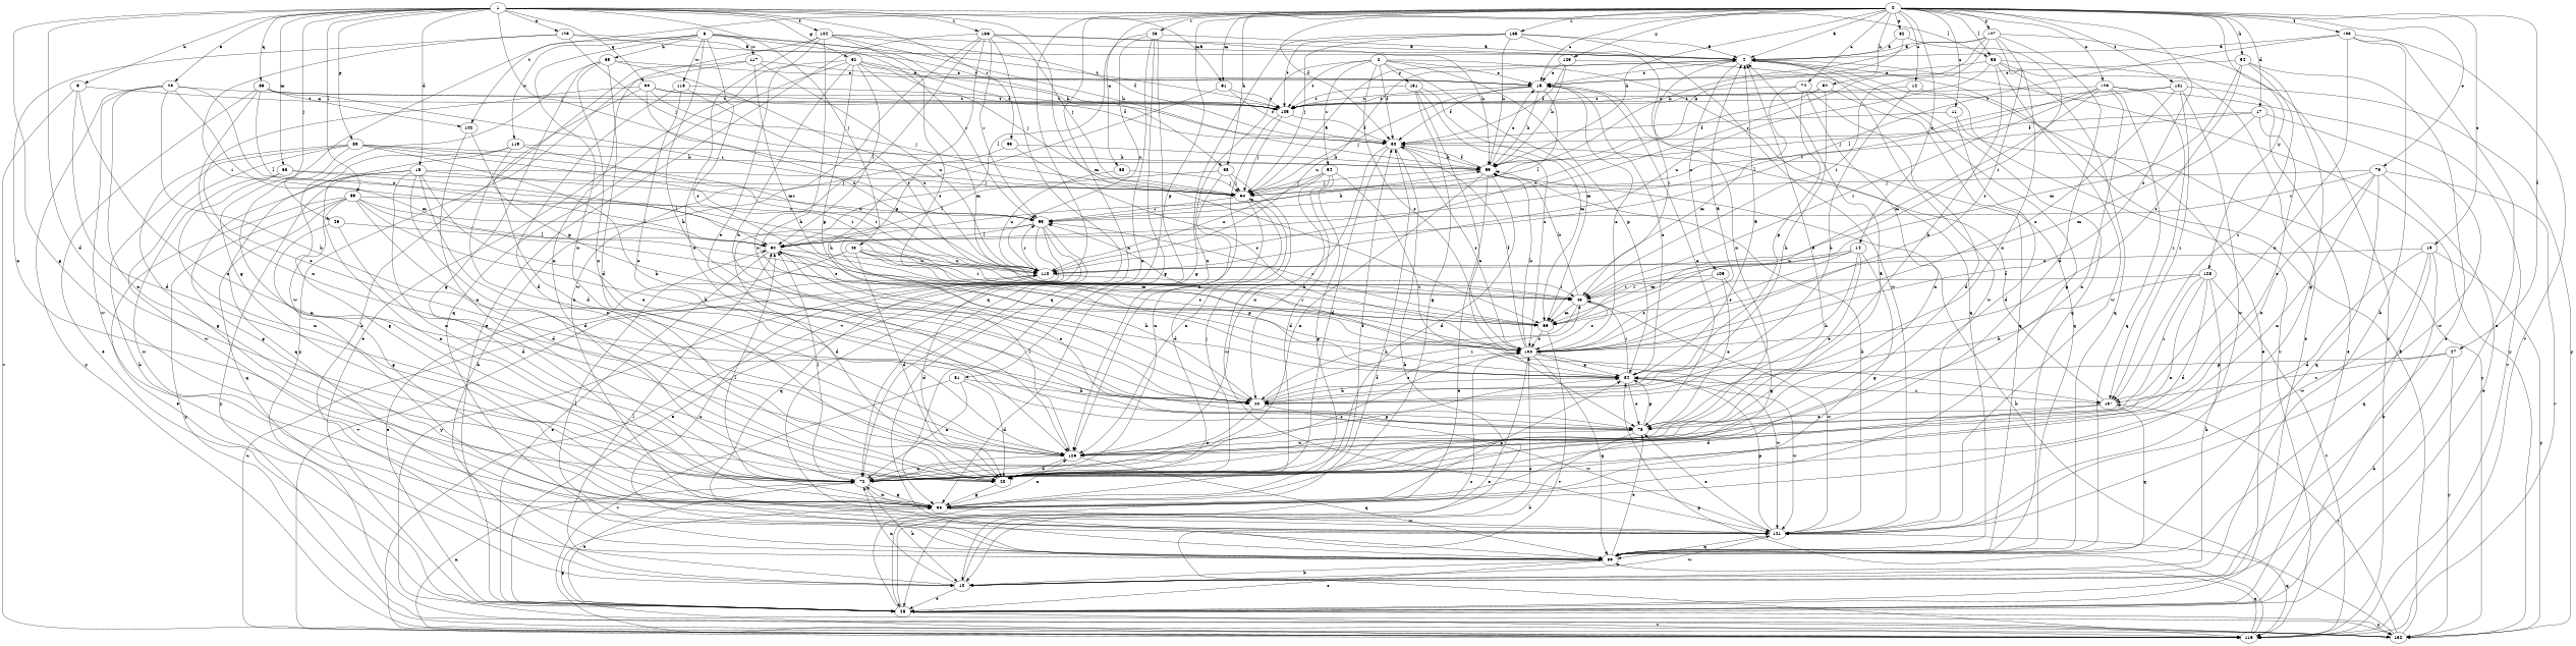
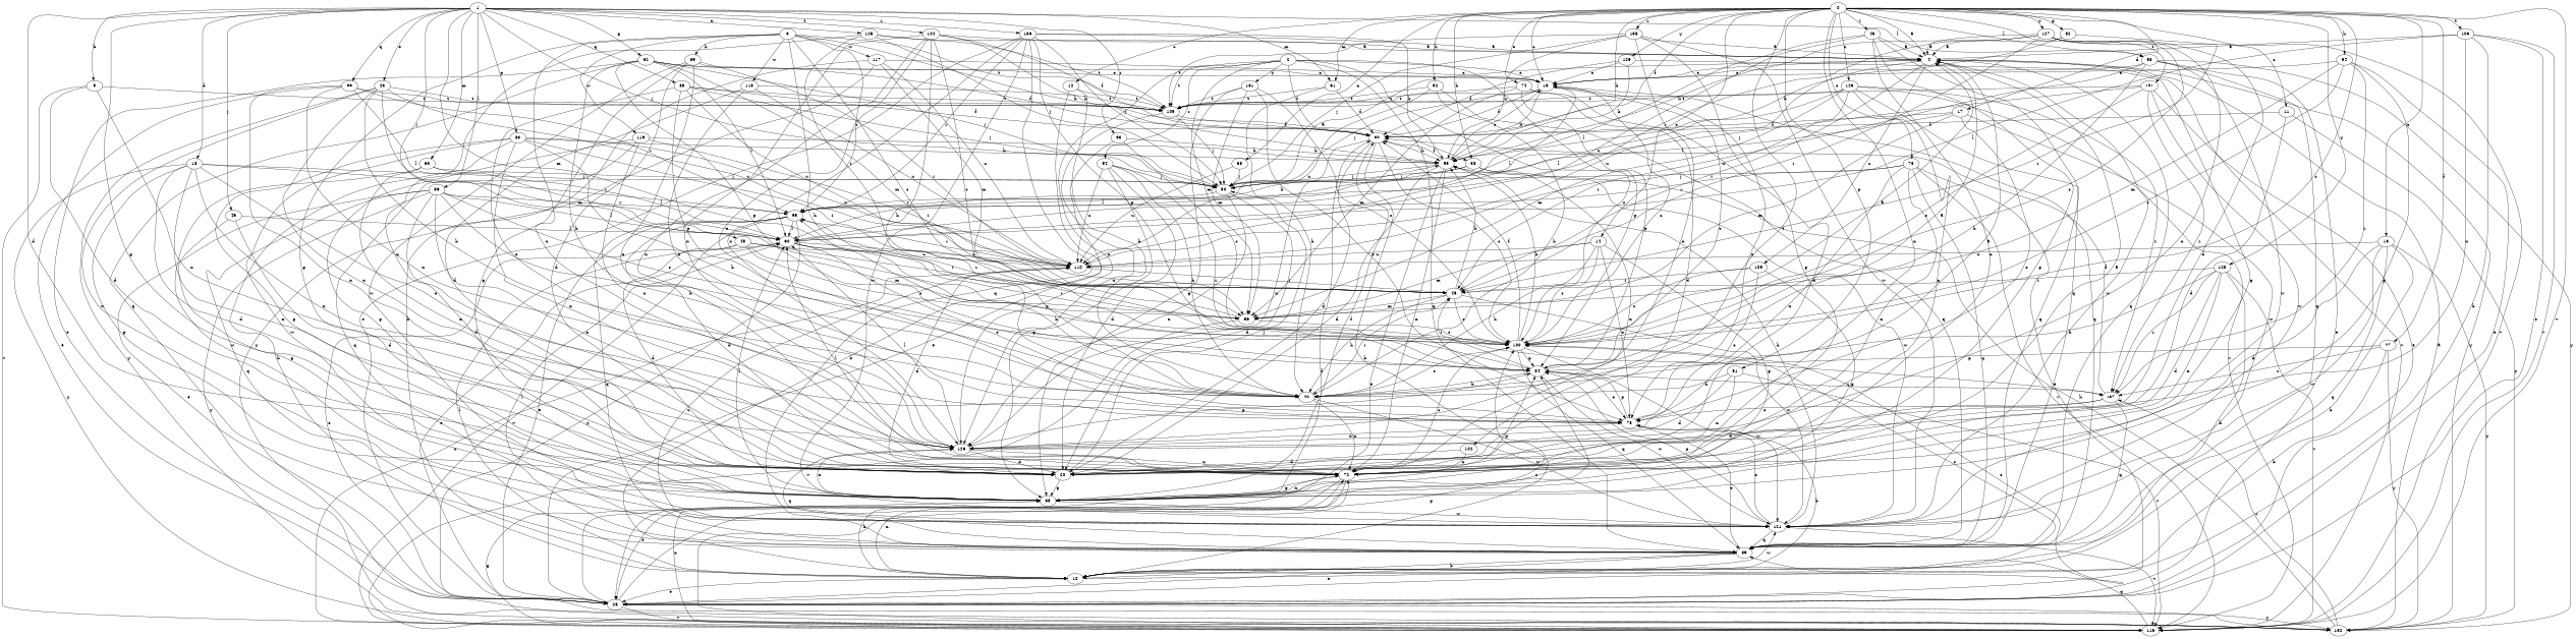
  strict digraph {
    0
    4
    11
    12
    13
    14
    15
    17
    27
    30
    38
    43
    52
    54
    55
    58
    61
    68
    72
    73
    74
    81
    82
    100
    101
    102
    103
    116
    123
    127
    128
    129
    135
    89
    45
    109
    110
    121
    132
    20
    105
    40
    25
    10
    35
    66
    78
    50
    60
    84
    137
    126
    95
    1
    9
    18
    23
    32
    46
    48
    59
    63
    83
    86
    88
    93
    104
    125
    136
    2
    94
    131
    3
    39
    117
    118
    119
    0 -> 4 [label=a]
    0 -> 11 [label=c]
    0 -> 12 [label=c]
    0 -> 13 [label=c]
    0 -> 14 [label=c]
    0 -> 15 [label=c]
    0 -> 17 [label=d]
    0 -> 27 [label=f]
    0 -> 30 [label=f]
    0 -> 38 [label=h]
    0 -> 43 [label=i]
    0 -> 52 [label=k]
    0 -> 54 [label=k]
    0 -> 55 [label=k]
    0 -> 58 [label=l]
    0 -> 61 [label=m]
    0 -> 68 [label=n]
    0 -> 72 [label=n]
    0 -> 73 [label=o]
    0 -> 74 [label=o]
    0 -> 81 [label=p]
    0 -> 82 [label=p]
    0 -> 100 [label=s]
    0 -> 101 [label=t]
    0 -> 102 [label=t]
    0 -> 103 [label=t]
    0 -> 116 [label=v]
    0 -> 123 [label=x]
    0 -> 127 [label=y]
    0 -> 128 [label=y]
    0 -> 129 [label=y]
    0 -> 135 [label=z]
    4 -> 15 [label=c]
    4 -> 116 [label=v]
    4 -> 89 [label=q]
    4 -> 45 [label=i]
    4 -> 109 [label=u]
    4 -> 110 [label=u]
    4 -> 121 [label=w]
    4 -> 132 [label=y]
    11 -> 30 [label=f]
    11 -> 132 [label=y]
    11 -> 20 [label=d]
    12 -> 105 [label=t]
    12 -> 40 [label=h]
    12 -> 25 [label=e]
    13 -> 89 [label=q]
    13 -> 110 [label=u]
    13 -> 121 [label=w]
    13 -> 132 [label=y]
    13 -> 20 [label=d]
    13 -> 10 [label=b]
    14 -> 100 [label=s]
    14 -> 110 [label=u]
    14 -> 40 [label=h]
    14 -> 35 [label=g]
    14 -> 66 [label=m]
    14 -> 78 [label=o]
    15 -> 30 [label=f]
    15 -> 55 [label=k]
    15 -> 89 [label=q]
    15 -> 105 [label=t]
    15 -> 78 [label=o]
    15 -> 50 [label=j]
    15 -> 60 [label=l]
    17 -> 30 [label=f]
    17 -> 121 [label=w]
    17 -> 66 [label=m]
    17 -> 78 [label=o]
    17 -> 50 [label=l]
    27 -> 132 [label=y]
    27 -> 10 [label=b]
    27 -> 84 [label=p]
    27 -> 137 [label=z]
    30 -> 55 [label=k]
    30 -> 100 [label=s]
    30 -> 20 [label=d]
    30 -> 10 [label=b]
    30 -> 126 [label=x]
    38 -> 72 [label=n]
    38 -> 121 [label=w]
    38 -> 50 [label=j]
    38 -> 60 [label=l]
    43 -> 4 [label=a]
    43 -> 72 [label=n]
    43 -> 89 [label=q]
    43 -> 110 [label=u]
    43 -> 35 [label=g]
    43 -> 60 [label=l]
    52 -> 89 [label=q]
    52 -> 110 [label=u]
    52 -> 105 [label=t]
    52 -> 40 [label=h]
    54 -> 15 [label=c]
    54 -> 100 [label=s]
    54 -> 25 [label=e]
    54 -> 35 [label=g]
    54 -> 66 [label=m]
    54 -> 137 [label=z]
    55 -> 15 [label=c]
    55 -> 30 [label=f]
    55 -> 72 [label=n]
    55 -> 20 [label=d]
    55 -> 25 [label=e]
    55 -> 50 [label=j]
    58 -> 15 [label=c]
    58 -> 89 [label=q]
    58 -> 110 [label=u]
    58 -> 121 [label=w]
    58 -> 132 [label=y]
    58 -> 40 [label=h]
    58 -> 25 [label=e]
    61 -> 30 [label=f]
    61 -> 105 [label=t]
    61 -> 40 [label=h]
    68 -> 110 [label=u]
    68 -> 50 [label=j]
    72 -> 4 [label=a]
    72 -> 100 [label=s]
    72 -> 25 [label=e]
    72 -> 10 [label=b]
    72 -> 35 [label=g]
    72 -> 60 [label=l]
    73 -> 72 [label=n]
    73 -> 116 [label=v]
    73 -> 89 [label=q]
    73 -> 25 [label=e]
    73 -> 50 [label=j]
    73 -> 126 [label=x]
    73 -> 95 [label=r]
    74 -> 72 [label=n]
    74 -> 20 [label=d]
    74 -> 105 [label=t]
    74 -> 66 [label=m]
    74 -> 84 [label=p]
    81 -> 72 [label=n]
    81 -> 116 [label=v]
    81 -> 20 [label=d]
    81 -> 40 [label=h]
    82 -> 4 [label=a]
    82 -> 55 [label=k]
    82 -> 45 [label=i]
    100 -> 4 [label=a]
    100 -> 15 [label=c]
    100 -> 30 [label=f]
    100 -> 55 [label=k]
    100 -> 89 [label=q]
    100 -> 121 [label=w]
    100 -> 25 [label=e]
    100 -> 84 [label=p]
    101 -> 100 [label=s]
    101 -> 121 [label=w]
    101 -> 105 [label=t]
    101 -> 25 [label=e]
    101 -> 50 [label=j]
    101 -> 137 [label=z]
    102 -> 72 [label=n]
    102 -> 20 [label=d]
    103 -> 4 [label=a]
    103 -> 116 [label=v]
    103 -> 25 [label=e]
    103 -> 10 [label=b]
    103 -> 60 [label=l]
    103 -> 126 [label=x]
    116 -> 72 [label=n]
    116 -> 89 [label=q]
    116 -> 110 [label=u]
    116 -> 35 [label=g]
    116 -> 84 [label=p]
    123 -> 72 [label=n]
    123 -> 116 [label=v]
    123 -> 89 [label=q]
    123 -> 45 [label=i]
    123 -> 105 [label=t]
    123 -> 66 [label=m]
    123 -> 60 [label=l]
    123 -> 137 [label=z]
    127 -> 4 [label=a]
    127 -> 55 [label=k]
    127 -> 100 [label=s]
    127 -> 116 [label=v]
    127 -> 45 [label=i]
    127 -> 20 [label=d]
    127 -> 126 [label=x]
    127 -> 95 [label=r]
    128 -> 72 [label=n]
    128 -> 116 [label=v]
    128 -> 45 [label=i]
    128 -> 20 [label=d]
    128 -> 40 [label=h]
    128 -> 10 [label=b]
    128 -> 137 [label=z]
    129 -> 15 [label=c]
    129 -> 30 [label=f]
    129 -> 55 [label=k]
    129 -> 35 [label=g]
    135 -> 4 [label=a]
    135 -> 55 [label=k]
    135 -> 121 [label=w]
    135 -> 105 [label=t]
    135 -> 35 [label=g]
    135 -> 50 [label=j]
    135 -> 126 [label=x]
    89 -> 110 [label=u]
    89 -> 25 [label=e]
    89 -> 10 [label=b]
    89 -> 78 [label=o]
    89 -> 60 [label=l]
    45 -> 55 [label=k]
    45 -> 100 [label=s]
    45 -> 121 [label=w]
    45 -> 40 [label=h]
    45 -> 66 [label=m]
    109 -> 100 [label=s]
    109 -> 45 [label=i]
    109 -> 35 [label=g]
    109 -> 78 [label=o]
    110 -> 45 [label=i]
    110 -> 20 [label=d]
    110 -> 95 [label=r]
    121 -> 55 [label=k]
-   121 -> 116 [label=q]
+   121 -> 116 [label=v]
    121 -> 89 [label=q]
    121 -> 78 [label=o]
    121 -> 84 [label=p]
    132 -> 4 [label=a]
    132 -> 55 [label=k]
    132 -> 137 [label=z]
    20 -> 35 [label=g]
    20 -> 50 [label=j]
    105 -> 30 [label=f]
    105 -> 50 [label=j]
    105 -> 126 [label=x]
    40 -> 72 [label=n]
    40 -> 100 [label=s]
    40 -> 45 [label=i]
    40 -> 121 [label=w]
    25 -> 30 [label=f]
    25 -> 100 [label=s]
    25 -> 116 [label=v]
    25 -> 132 [label=y]
    10 -> 72 [label=n]
    10 -> 100 [label=s]
    10 -> 121 [label=w]
    10 -> 25 [label=e]
    10 -> 60 [label=l]
    35 -> 30 [label=f]
    35 -> 72 [label=n]
    35 -> 121 [label=w]
    35 -> 60 [label=l]
    35 -> 84 [label=p]
    35 -> 126 [label=x]
    66 -> 100 [label=s]
    66 -> 116 [label=v]
    66 -> 95 [label=r]
    78 -> 4 [label=a]
    78 -> 10 [label=b]
    78 -> 84 [label=p]
    78 -> 126 [label=x]
    50 -> 4 [label=a]
    50 -> 20 [label=d]
    50 -> 126 [label=x]
    50 -> 95 [label=r]
    60 -> 110 [label=u]
    60 -> 40 [label=h]
    60 -> 25 [label=e]
    60 -> 78 [label=o]
    60 -> 84 [label=p]
    84 -> 4 [label=a]
    84 -> 15 [label=c]
    84 -> 45 [label=i]
    84 -> 121 [label=w]
    84 -> 40 [label=h]
    84 -> 78 [label=o]
    84 -> 137 [label=z]
    84 -> 95 [label=r]
    137 -> 30 [label=f]
    137 -> 89 [label=q]
    137 -> 20 [label=d]
    137 -> 78 [label=o]
    126 -> 72 [label=n]
    126 -> 89 [label=q]
    126 -> 20 [label=d]
    126 -> 60 [label=l]
    126 -> 84 [label=p]
    95 -> 55 [label=k]
    95 -> 116 [label=v]
    95 -> 89 [label=q]
    95 -> 132 [label=y]
    95 -> 20 [label=d]
    95 -> 25 [label=e]
    95 -> 60 [label=l]
    1 -> 58 [label=l]
    1 -> 61 [label=m]
    1 -> 20 [label=d]
    1 -> 35 [label=g]
    1 -> 66 [label=m]
    1 -> 50 [label=j]
    1 -> 9 [label=b]
    1 -> 18 [label=d]
    1 -> 23 [label=e]
    1 -> 32 [label=g]
    1 -> 46 [label=j]
    1 -> 48 [label=j]
    1 -> 59 [label=l]
    1 -> 63 [label=m]
    1 -> 83 [label=p]
    1 -> 86 [label=q]
    1 -> 88 [label=q]
    1 -> 93 [label=r]
    1 -> 104 [label=t]
    1 -> 125 [label=x]
    1 -> 136 [label=z]
    9 -> 116 [label=v]
    9 -> 20 [label=d]
    9 -> 105 [label=t]
    9 -> 126 [label=x]
    18 -> 72 [label=n]
    18 -> 132 [label=y]
    18 -> 20 [label=d]
    18 -> 35 [label=g]
    18 -> 78 [label=o]
    18 -> 50 [label=j]
    18 -> 126 [label=x]
    18 -> 95 [label=r]
    23 -> 72 [label=n]
    23 -> 110 [label=u]
    23 -> 121 [label=w]
    23 -> 132 [label=y]
    23 -> 105 [label=t]
    23 -> 40 [label=h]
    23 -> 66 [label=m]
    32 -> 15 [label=c]
    32 -> 30 [label=f]
    32 -> 89 [label=q]
    32 -> 40 [label=h]
    32 -> 25 [label=e]
    32 -> 66 [label=m]
    32 -> 50 [label=j]
    32 -> 60 [label=l]
    32 -> 84 [label=p]
    46 -> 20 [label=d]
    46 -> 35 [label=g]
    46 -> 60 [label=l]
    48 -> 100 [label=s]
    48 -> 45 [label=i]
    48 -> 110 [label=u]
    48 -> 20 [label=d]
    48 -> 25 [label=e]
    48 -> 66 [label=m]
    59 -> 72 [label=n]
    59 -> 100 [label=s]
    59 -> 89 [label=q]
    59 -> 132 [label=y]
    59 -> 20 [label=d]
    59 -> 40 [label=h]
    59 -> 25 [label=e]
    59 -> 60 [label=l]
    59 -> 95 [label=r]
    63 -> 72 [label=n]
    63 -> 121 [label=w]
    63 -> 50 [label=j]
    63 -> 60 [label=l]
    83 -> 55 [label=k]
    83 -> 72 [label=n]
    83 -> 45 [label=i]
    83 -> 110 [label=u]
    83 -> 121 [label=w]
    83 -> 40 [label=h]
    83 -> 10 [label=b]
    83 -> 35 [label=g]
-   86 -> 102 [label=n]
+   86 -> 72 [label=n]
    86 -> 105 [label=t]
    86 -> 25 [label=e]
    86 -> 60 [label=l]
    86 -> 126 [label=x]
    86 -> 95 [label=r]
    88 -> 30 [label=f]
    88 -> 110 [label=u]
    88 -> 105 [label=t]
    88 -> 78 [label=o]
    88 -> 50 [label=j]
    88 -> 84 [label=p]
    93 -> 55 [label=k]
    93 -> 100 [label=s]
    93 -> 10 [label=b]
    104 -> 4 [label=a]
    104 -> 30 [label=f]
    104 -> 55 [label=k]
    104 -> 72 [label=n]
    104 -> 100 [label=s]
    104 -> 40 [label=h]
    104 -> 78 [label=o]
    104 -> 126 [label=x]
    125 -> 4 [label=a]
    125 -> 72 [label=n]
    125 -> 45 [label=i]
    125 -> 105 [label=t]
    125 -> 50 [label=j]
    136 -> 4 [label=a]
    136 -> 55 [label=k]
    136 -> 89 [label=q]
    136 -> 121 [label=w]
    136 -> 25 [label=e]
    136 -> 50 [label=j]
    136 -> 84 [label=p]
    136 -> 126 [label=x]
    136 -> 95 [label=r]
    2 -> 15 [label=c]
    2 -> 30 [label=f]
    2 -> 100 [label=s]
    2 -> 89 [label=q]
    2 -> 105 [label=t]
    2 -> 66 [label=m]
    2 -> 84 [label=p]
    2 -> 126 [label=x]
    2 -> 94 [label=r]
    2 -> 131 [label=y]
    94 -> 110 [label=u]
    94 -> 20 [label=d]
    94 -> 40 [label=h]
    94 -> 35 [label=g]
    94 -> 50 [label=j]
    94 -> 137 [label=z]
    131 -> 100 [label=s]
    131 -> 105 [label=t]
    131 -> 35 [label=g]
    131 -> 66 [label=m]
    131 -> 78 [label=o]
    3 -> 38 [label=h]
    3 -> 100 [label=s]
    3 -> 105 [label=t]
    3 -> 40 [label=h]
    3 -> 35 [label=g]
    3 -> 126 [label=x]
    3 -> 95 [label=r]
    3 -> 39 [label=h]
    3 -> 117 [label=w]
    3 -> 118 [label=w]
    3 -> 119 [label=w]
    39 -> 15 [label=c]
    39 -> 45 [label=i]
    39 -> 121 [label=w]
    39 -> 20 [label=d]
    39 -> 35 [label=g]
    39 -> 126 [label=x]
    117 -> 15 [label=c]
    117 -> 110 [label=u]
    117 -> 132 [label=y]
    117 -> 10 [label=b]
    117 -> 66 [label=m]
    118 -> 110 [label=u]
    118 -> 20 [label=d]
    118 -> 105 [label=t]
    118 -> 78 [label=o]
    119 -> 55 [label=k]
    119 -> 89 [label=q]
    119 -> 45 [label=i]
    119 -> 35 [label=g]
    119 -> 126 [label=x]
  }
